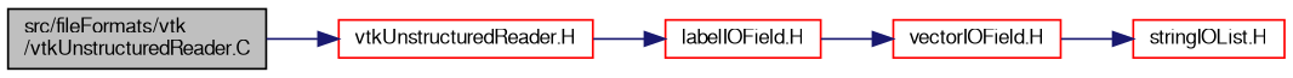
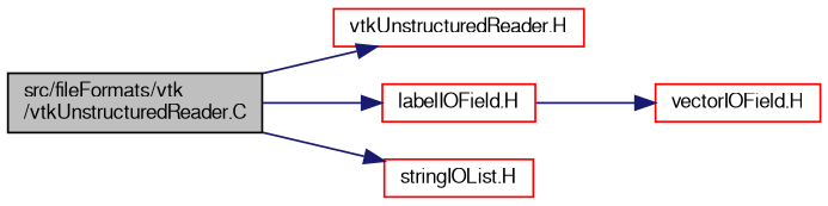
  digraph {
    rankdir=LR
    node [color=red fontname=FreeSans fontsize=10 shape=record]
    edge [color=midnightblue fontname=FreeSans fontsize=10 labelfontname=FreeSans labelfontsize=10 style=solid]
    n1 [color=black fillcolor=grey75 fontcolor=black height=0.2 label="src/fileFormats/vtk\l/vtkUnstructuredReader.C" style=filled width=0.4]
    n2 [height=0.2 label="vtkUnstructuredReader.H" width=0.4]
    n3 [height=0.2 label="labelIOField.H" width=0.4]
    n4 [height=0.2 label="stringIOList.H" width=0.4]
    n5 [height=0.2 label="vectorIOField.H" width=0.4]
    n1 -> n2
-   n2 -> n3
-   n5 -> n4
+   n1 -> n3
+   n1 -> n4
    n3 -> n5
  }
